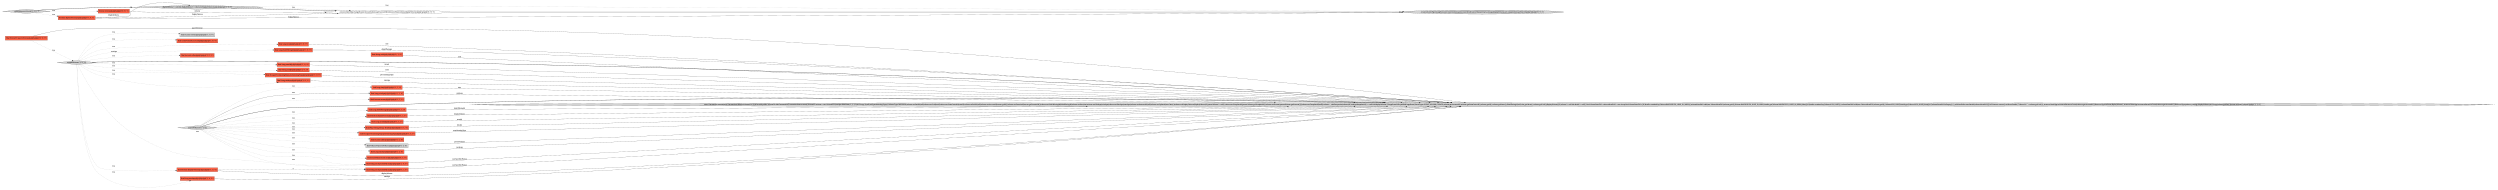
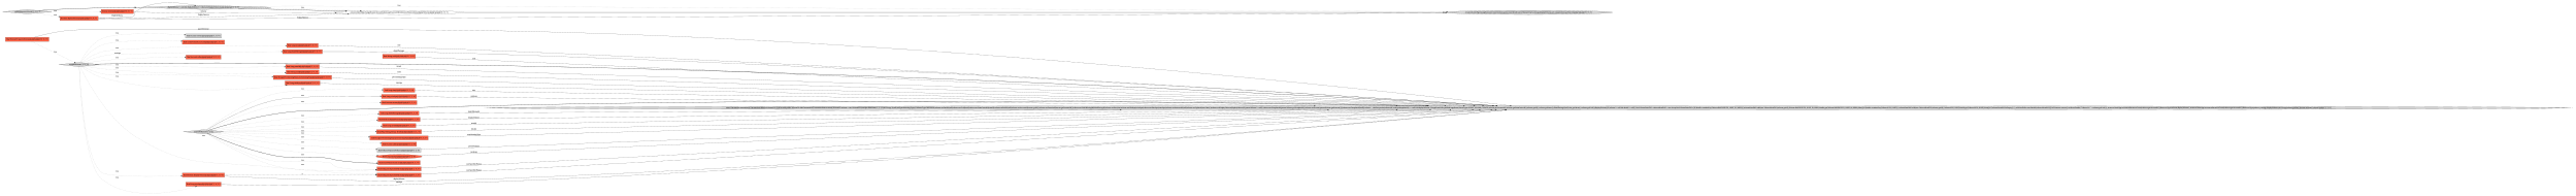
  digraph {
    fontname=Merriweather
    rankdir=LR
    node [fillcolor=tomato fontname=Merriweather shape=box style=filled]
    edge [fontname=Merriweather style=dotted]
    n1 [fillcolor=lightgray label="final VolumeVO parentVolume@@@2@@@['0', '1', '0']"]
    n2 [fillcolor=lightgray label="return Transaction.execute(new TransactionCallback<VolumeVO>(){@Override public VolumeVO doInTransaction(TransactionStatus status){VolumeVO volume = new VolumeVO(userSpecifiedName,-1,-1,-1,-1,new Long(-1),null,null,provisioningType,0,Volume.Type.DATADISK)volume.setPoolId(null)volume.setUuid(uuid)volume.setDataCenterId(zoneId)volume.setPodId(null)volume.setAccountId(owner.getId())volume.setDomainId(owner.getDomainId())volume.setDiskOfferingId(diskOfferingId)volume.setSize(size)volume.setMinIops(minIops)volume.setMaxIops(maxIops)volume.setInstanceId(null)volume.setUpdated(new Date())volume.setDisplayVolume(displayVolume)if (parentVolume != null) {volume.setTemplateId(parentVolume.getTemplateId())volume.setFormat(parentVolume.getFormat())}{volume.setTemplateId(null)}volume = _volsDao.persist(volume)if (cmd.getSnapshotId() == null && displayVolume) {UsageEventUtils.publishUsageEvent(EventTypes.EVENT_VOLUME_CREATE,volume.getAccountId(),volume.getDataCenterId(),volume.getId(),volume.getName(),diskOfferingId,null,size,.getName(),volume.getUuid(),displayVolume)}if (volume != null && details != null) {List<VolumeDetailVO> volumeDetailsVO = new ArrayList<VolumeDetailVO>()if (details.containsKey(Volume.BANDWIDTH_LIMIT_IN_MBPS)) {volumeDetailsVO.add(new VolumeDetailVO(volume.getId(),Volume.BANDWIDTH_LIMIT_IN_MBPS,details.get(Volume.BANDWIDTH_LIMIT_IN_MBPS),false))}if (details.containsKey(Volume.IOPS_LIMIT)) {volumeDetailsVO.add(new VolumeDetailVO(volume.getId(),Volume.IOPS_LIMIT,details.get(Volume.IOPS_LIMIT),false))}if (!volumeDetailsVO.isEmpty()) {_volsDetailsDao.saveDetails(volumeDetailsVO)}}CallContext.current().setEventDetails(\"Volume Id: \" + volume.getUuid())_resourceLimitMgr.incrementResourceCount(volume.getAccountId(),ResourceType.volume,displayVolume)_resourceLimitMgr.incrementResourceCount(volume.getAccountId(),ResourceType.primary_storage,displayVolume,new Long(volume.getSize()))return volume}})@@@3@@@['1', '1', '0']" shape=ellipse]
-   n3 [label="final Long maxIops@@@2@@@['0', '1', '0']"]
+   n3 [label="final Long maxIops@@@2@@@['0', '1', '0']" shape=ellipse]
    n4 [label="final Account caller@@@2@@@['0', '1', '0']"]
    n5 [label="final Long size@@@2@@@['1', '0', '0']"]
    n6 [fillcolor=lightgray label="final Account owner@@@2@@@['1', '0', '0']"]
    n7 [label="final String uuid@@@2@@@['0', '1', '0']"]
    n8 [label="final Long size@@@2@@@['0', '1', '0']"]
    n9 [label="final CreateVolumeCmd cmd@@@2@@@['1', '0', '0']"]
    n10 [label="Boolean displayVolume@@@2@@@['0', '0', '1']"]
    n11 [fillcolor=lightgray label="_resourceLimitMgr.changeResourceCount(volume.getAccountId(),ResourceType.primary_storage,displayVolume,new Long(volume.getSize()))@@@5@@@['0', '0', '1']" shape=ellipse]
    n12 [fillcolor=lightgray label="displayVolume != null && displayVolume != volume.isDisplayVolume()@@@3@@@['0', '0', '1']" shape=diamond]
    n13 [fillcolor=white label="_resourceLimitMgr.changeResourceCount(volume.getAccountId(),ResourceType.volume,displayVolume)@@@4@@@['0', '0', '1']" shape=ellipse]
    n14 [fillcolor=lightgray label="updateResourceCount['0', '0', '1']" shape=diamond]
    n15 [label="Volume volume@@@2@@@['0', '0', '1']"]
    n16 [label="final Long minIops@@@2@@@['0', '1', '0']"]
    n17 [label="final Long diskOfferingId@@@2@@@['1', '0', '0']"]
    n18 [label="final VolumeVO parentVolume@@@2@@@['1', '0', '0']"]
    n19 [fillcolor=lightgray label="commitVolume['1', '0', '0']" shape=diamond]
    n20 [label="final Long diskOfferingId@@@2@@@['0', '1', '0']"]
    n21 [label="final CreateVolumeCmd cmd@@@2@@@['0', '1', '0']"]
    n22 [label="final Long zoneId@@@2@@@['1', '0', '0']"]
    n23 [label="final String uuid@@@2@@@['1', '0', '0']"]
    n24 [label="final String userSpecifiedName@@@2@@@['1', '0', '0']"]
    n25 [label="final Storage.ProvisioningType provisioningType@@@2@@@['1', '0', '0']"]
    n26 [label="final Long minIops@@@2@@@['1', '0', '0']"]
    n27 [label="final Boolean displayVolume@@@2@@@['1', '0', '0']"]
    n28 [label="final Account caller@@@2@@@['1', '0', '0']"]
    n29 [label="final Long maxIops@@@2@@@['1', '0', '0']"]
    n30 [label="final String userSpecifiedName@@@2@@@['0', '1', '0']"]
    n31 [fillcolor=lightgray label="commitVolume['0', '1', '0']" shape=diamond]
    n32 [label="final Boolean displayVolume@@@2@@@['0', '1', '0']"]
    n33 [label="final Long zoneId@@@2@@@['0', '1', '0']"]
    n34 [label="final Map<String,String> details@@@2@@@['0', '1', '0']"]
    n35 [label="final Storage.ProvisioningType provisioningType@@@2@@@['0', '1', '0']"]
    n36 [label="final Account owner@@@2@@@['0', '1', '0']"]
    n1 -> n2 [label=parentVolume style=solid]
    n3 -> n2 [label=maxIops style=solid]
    n5 -> n2 [label=size style=solid]
    n7 -> n2 [label=uuid style=solid]
    n8 -> n2 [label=size style=solid]
    n10 -> n11 [label=displayVolume style=solid]
    n10 -> n12 [label=displayVolume style=solid]
    n10 -> n13 [label=displayVolume style=solid]
    n12 -> n11 [label=true]
    n12 -> n13 [label=true]
    n12 -> n13 [style=bold]
    n13 -> n11 [style=bold]
    n14 -> n10 [label=true]
    n14 -> n12 [style=bold]
    n14 -> n15 [label=true]
    n15 -> n13 [label=volume style=solid]
    n16 -> n2 [label=minIops style=solid]
    n17 -> n2 [label=diskOfferingId style=solid]
    n18 -> n2 [label=parentVolume style=solid]
    n18 -> n19 [label=true]
    n19 -> n2 [style=bold]
    n19 -> n5 [label=true]
    n19 -> n6 [label=true]
    n19 -> n9 [label=true]
    n19 -> n17 [label=maxIops]
    n19 -> n22 [label=true]
    n19 -> n23 [label=true]
    n19 -> n24 [label=true]
    n19 -> n25 [label=true]
    n19 -> n26 [label=true]
    n19 -> n27 [label=true]
    n19 -> n28 [label=true]
    n19 -> n29 [label=true]
    n20 -> n2 [label=diskOfferingId style=solid]
    n22 -> n2 [label=zoneId style=solid]
    n23 -> n2 [label=uuid style=solid]
    n24 -> n2 [label=userSpecifiedName style=solid]
    n25 -> n2 [label=provisioningType style=solid]
    n26 -> n2 [label=minIops style=solid]
    n27 -> n2 [label=displayVolume style=solid]
    n27 -> n30 [label=0 style=dashed]
    n29 -> n2 [label=maxIops style=solid]
    n30 -> n2 [label=userSpecifiedName style=solid]
    n31 -> n1 [label=true]
    n31 -> n2 [style=bold]
    n31 -> n3 [label=true]
    n31 -> n4 [label=true]
    n31 -> n8 [label=true]
    n31 -> n16 [label=true style=solid]
    n31 -> n20 [label=true]
-   n31 -> n21 [label=true]
+   n31 -> n21 [label=true style=bold]
    n31 -> n24 [label=true]
    n31 -> n30 [label=true]
    n31 -> n32 [label=true]
    n31 -> n33 [label=true]
    n31 -> n34 [label=true]
    n31 -> n35 [label=true]
    n31 -> n36 [label=true]
    n32 -> n2 [label=displayVolume style=solid]
    n33 -> n2 [label=zoneId style=solid]
    n34 -> n2 [label=details style=solid]
    n35 -> n2 [label=provisioningType style=solid]
  }
